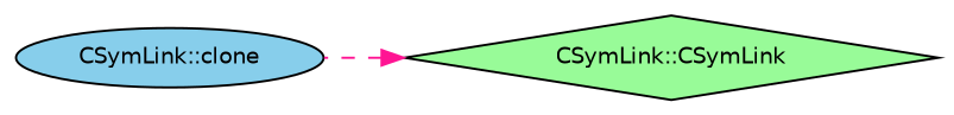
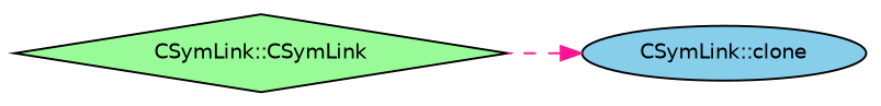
  digraph {
    rankdir=RL
    node [color=black fontname=Helvetica fontsize=10 style=filled]
    n1 [fillcolor=palegreen fontcolor=black height=0.2 label="CSymLink::CSymLink" shape=diamond width=0.4]
    n2 [fillcolor=skyblue height=0.2 label="CSymLink::clone" shape=ellipse width=0.4]
-   n1 -> n2 [color=deeppink dir=back fontname=Helvetica fontsize=10 labelfontname=Helvetica labelfontsize=10 style=dashed]
+   n2 -> n1 [color=deeppink dir=back fontname=Helvetica fontsize=10 labelfontname=Helvetica labelfontsize=10 style=dashed]
  }
